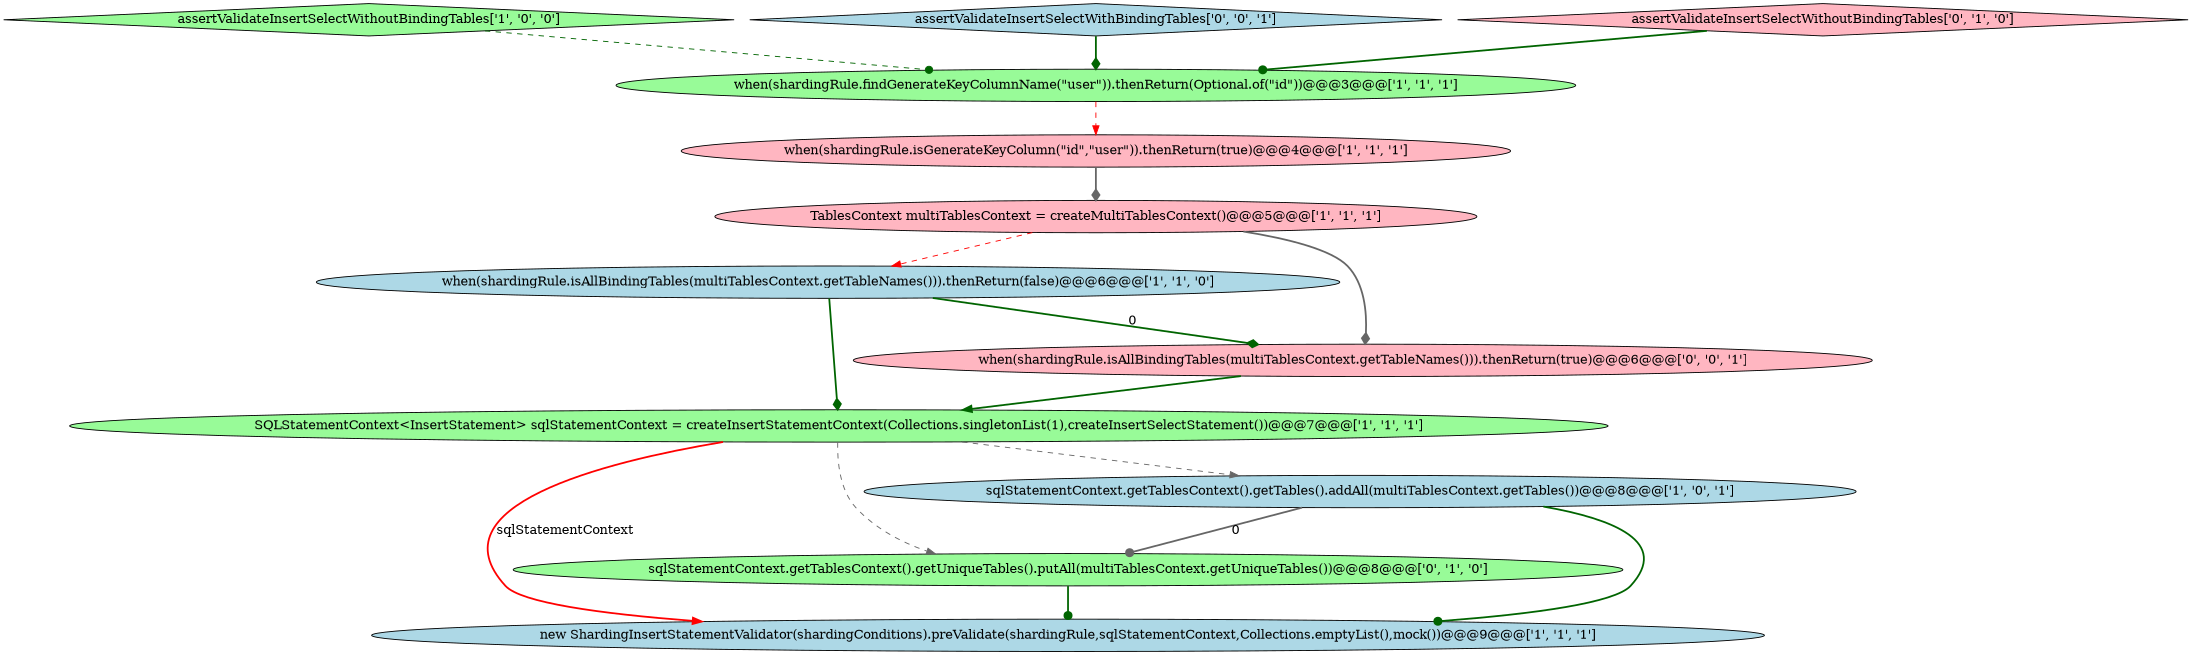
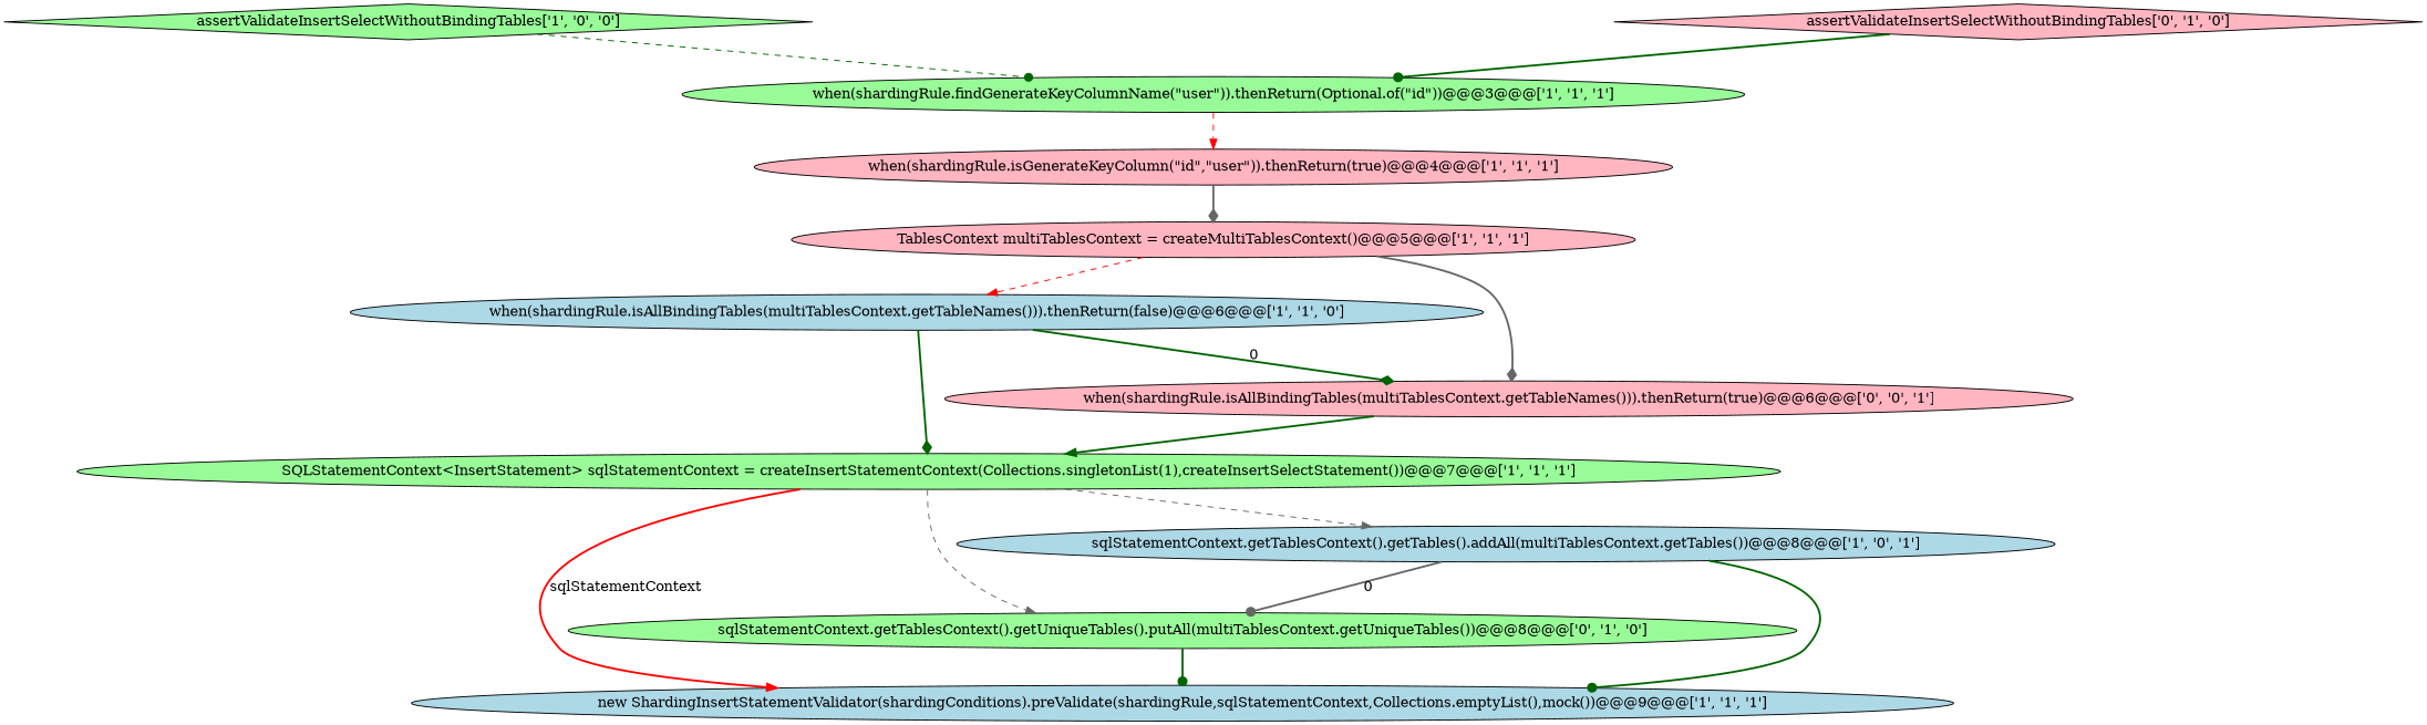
  digraph {
    node [fillcolor=palegreen shape=ellipse style=filled]
    edge [style=bold color=darkgreen arrowhead=normal]
    n1 [label="assertValidateInsertSelectWithoutBindingTables['1', '0', '0']" shape=diamond]
    n2 [label="when(shardingRule.findGenerateKeyColumnName(\"user\")).thenReturn(Optional.of(\"id\"))@@@3@@@['1', '1', '1']"]
-   n3 [fillcolor=lightblue label="assertValidateInsertSelectWithBindingTables['0', '0', '1']" shape=diamond]
    n4 [fillcolor=lightpink label="when(shardingRule.isGenerateKeyColumn(\"id\",\"user\")).thenReturn(true)@@@4@@@['1', '1', '1']"]
    n5 [label="sqlStatementContext.getTablesContext().getUniqueTables().putAll(multiTablesContext.getUniqueTables())@@@8@@@['0', '1', '0']"]
    n6 [fillcolor=lightblue label="new ShardingInsertStatementValidator(shardingConditions).preValidate(shardingRule,sqlStatementContext,Collections.emptyList(),mock())@@@9@@@['1', '1', '1']"]
    n7 [fillcolor=lightblue label="sqlStatementContext.getTablesContext().getTables().addAll(multiTablesContext.getTables())@@@8@@@['1', '0', '1']"]
    n8 [fillcolor=lightpink label="assertValidateInsertSelectWithoutBindingTables['0', '1', '0']" shape=diamond]
    n9 [fillcolor=lightpink label="TablesContext multiTablesContext = createMultiTablesContext()@@@5@@@['1', '1', '1']"]
    n10 [fillcolor=lightblue label="when(shardingRule.isAllBindingTables(multiTablesContext.getTableNames())).thenReturn(false)@@@6@@@['1', '1', '0']"]
    n11 [fillcolor=lightpink label="when(shardingRule.isAllBindingTables(multiTablesContext.getTableNames())).thenReturn(true)@@@6@@@['0', '0', '1']"]
    n12 [label="SQLStatementContext<InsertStatement> sqlStatementContext = createInsertStatementContext(Collections.singletonList(1),createInsertSelectStatement())@@@7@@@['1', '1', '1']"]
    n1 -> n2 [style=dashed arrowhead=dot]
    n2 -> n4 [style=dashed color=red]
-   n3 -> n2 [arrowhead=diamond]
    n4 -> n9 [color=gray40 arrowhead=diamond]
    n5 -> n6 [arrowhead=dot]
    n7 -> n5 [label=0 color=gray40 arrowhead=dot]
    n7 -> n6 [arrowhead=dot]
    n8 -> n2 [arrowhead=dot]
    n9 -> n10 [style=dashed color=red]
    n9 -> n11 [color=gray40 arrowhead=diamond]
    n10 -> n11 [label=0 arrowhead=diamond]
    n10 -> n12 [arrowhead=diamond]
    n11 -> n12
    n12 -> n5 [style=dashed color=gray40]
    n12 -> n6 [label=sqlStatementContext color=red]
    n12 -> n7 [style=dashed color=gray40]
  }
